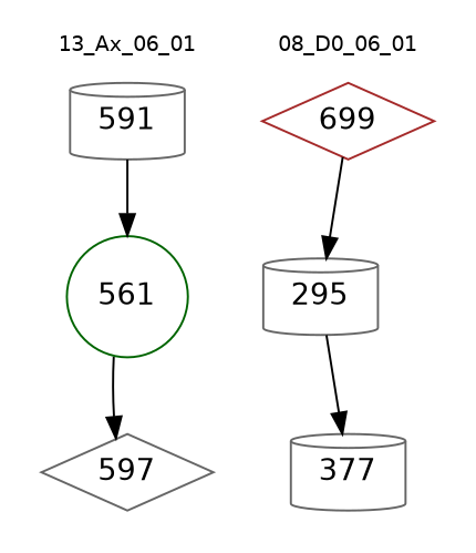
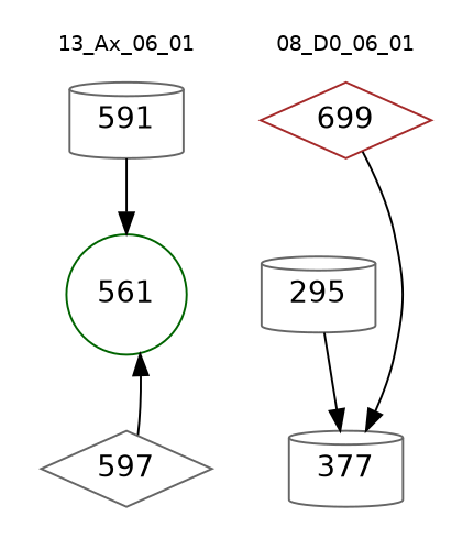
  digraph {
    fontname="DejaVu Sans"
    node [color=gray40 fontname="DejaVu Sans" shape=cylinder]
    edge [color=black fontname="DejaVu Sans"]
    n1 [label=591]
    n2 [color=darkgreen label=561 shape=circle]
    n3 [label=597 shape=diamond]
    n4 [color=brown label=699 shape=diamond]
    n5 [label=295]
    n6 [label=377]
    subgraph cluster_1 {
      color=white
      fontsize=10
      label="13_Ax_06_01"
      n1
      n2
      n3
    }
    subgraph cluster_2 {
      color=white
      fontsize=10
      label="08_D0_06_01"
      n4
      n5
      n6
    }
    n1 -> n2
-   n2 -> n3
-   n4 -> n5
+   n3 -> n2
+   n4 -> n6
    n5 -> n6
  }
